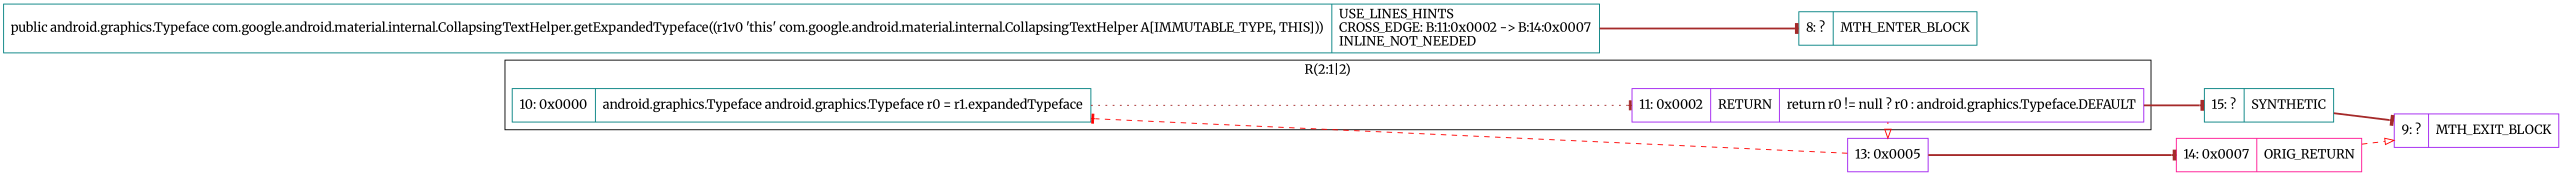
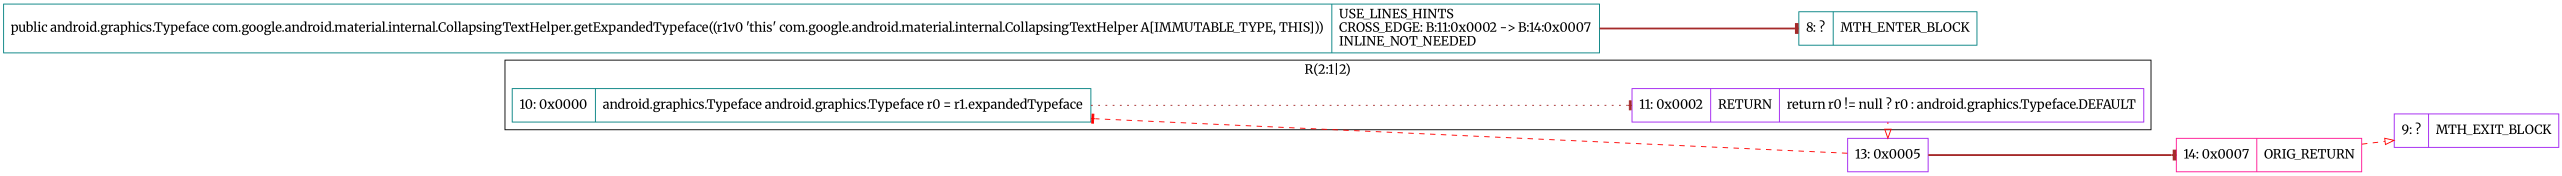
  digraph {
    fontname=Merriweather
    rankdir=LR
    node [color=teal fontname=Merriweather shape=record]
    edge [arrowhead=tee color=brown fontname=Merriweather style=bold]
    n1 [label="{10\:\ 0x0000|android.graphics.Typeface android.graphics.Typeface r0 = r1.expandedTypeface\l}"]
    n2 [color=purple label="{11\:\ 0x0002|RETURN\l|return r0 != null ? r0 : android.graphics.Typeface.DEFAULT\l}"]
    n3 [color=purple label="{13\:\ 0x0005}"]
-   n4 [label="{15\:\ ?|SYNTHETIC\l}"]
    n5 [color=deeppink label="{14\:\ 0x0007|ORIG_RETURN\l}"]
    n6 [color=purple label="{9\:\ ?|MTH_EXIT_BLOCK\l}"]
    n7 [label="{8\:\ ?|MTH_ENTER_BLOCK\l}"]
    n8 [label="{public android.graphics.Typeface com.google.android.material.internal.CollapsingTextHelper.getExpandedTypeface((r1v0 'this' com.google.android.material.internal.CollapsingTextHelper A[IMMUTABLE_TYPE, THIS]))  | USE_LINES_HINTS\lCROSS_EDGE: B:11:0x0002 \-\> B:14:0x0007\lINLINE_NOT_NEEDED\l}"]
    subgraph cluster_1 {
      label="R(2:1|2)"
      n1
      n2
    }
    n1 -> n2 [style=dotted]
    n2 -> n3 [arrowhead=onormal color=red style=dotted]
-   n2 -> n4
    n3 -> n1 [color=red style=dashed]
    n3 -> n5
-   n4 -> n6
    n5 -> n6 [arrowhead=onormal color=red style=dashed]
    n8 -> n7
  }
